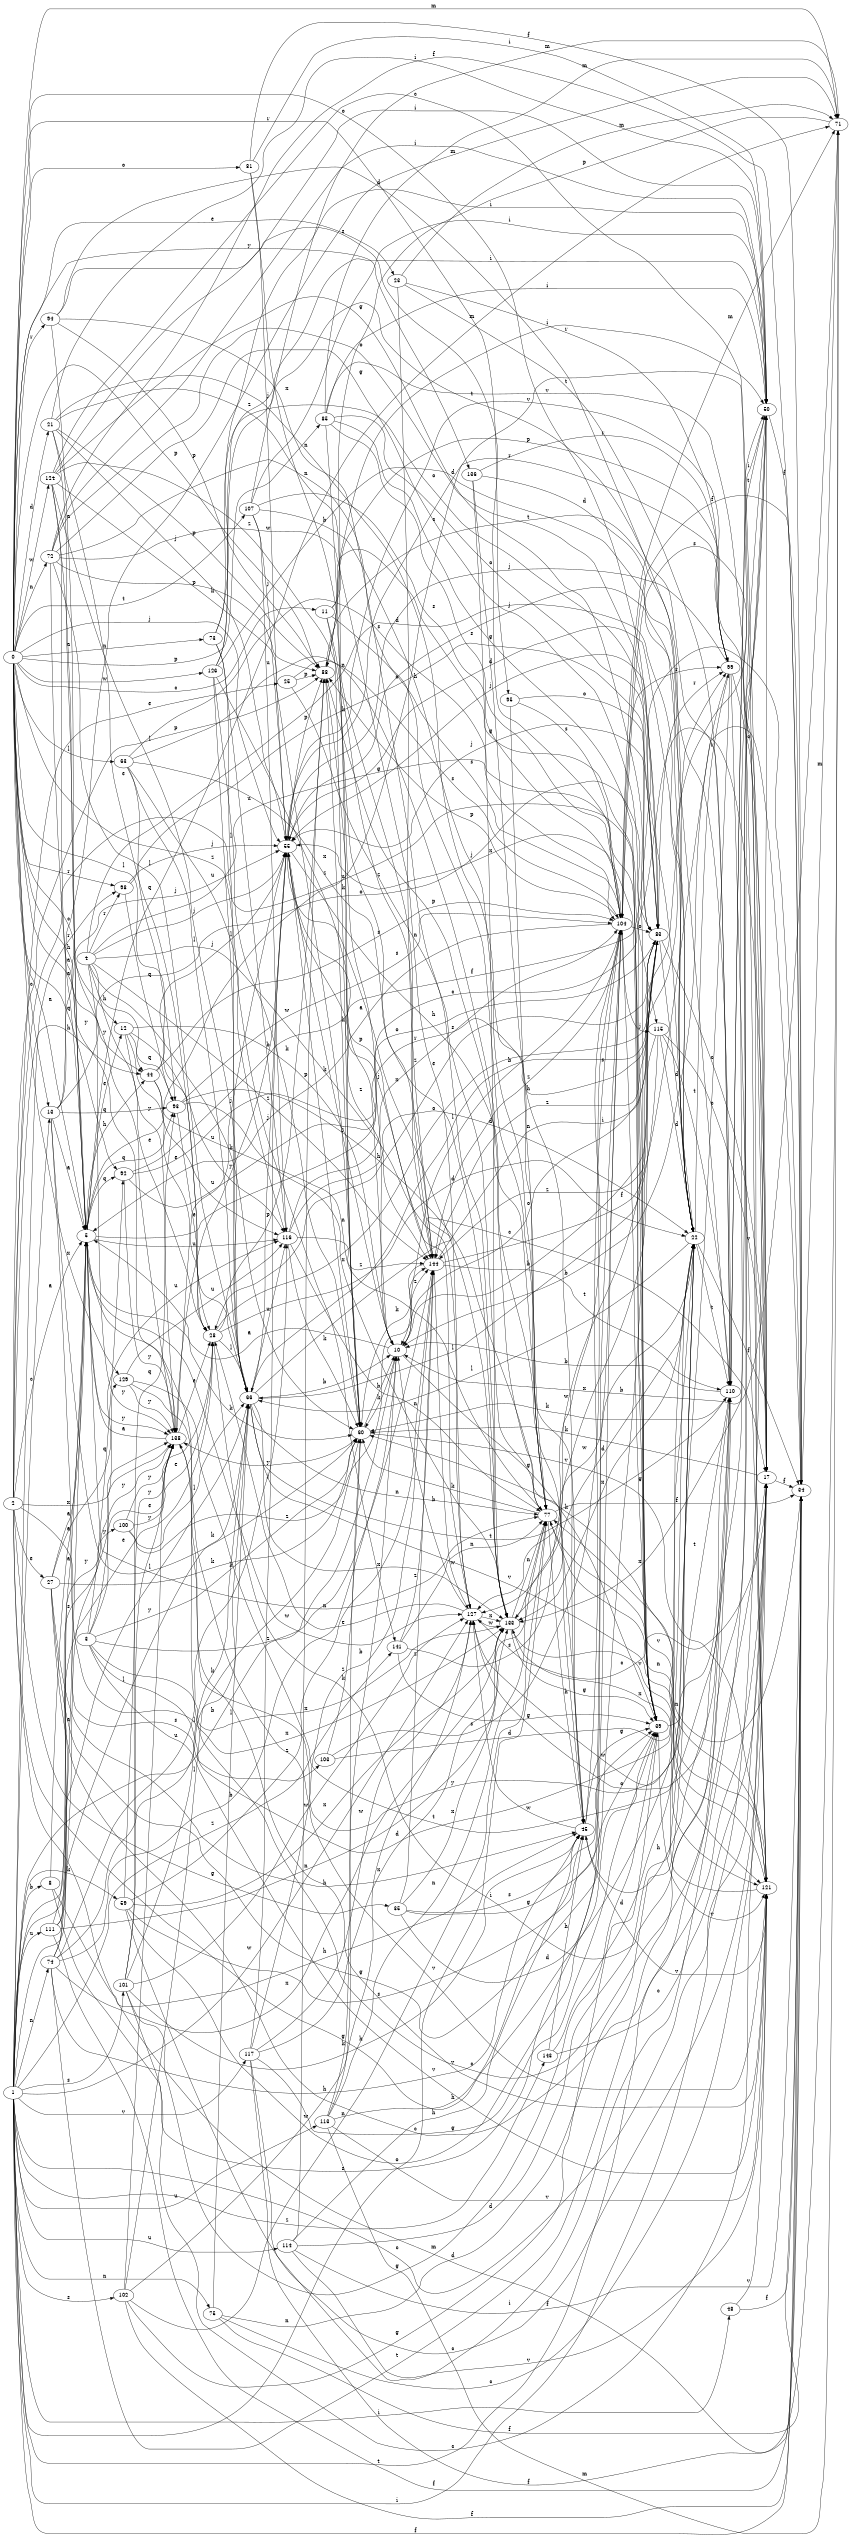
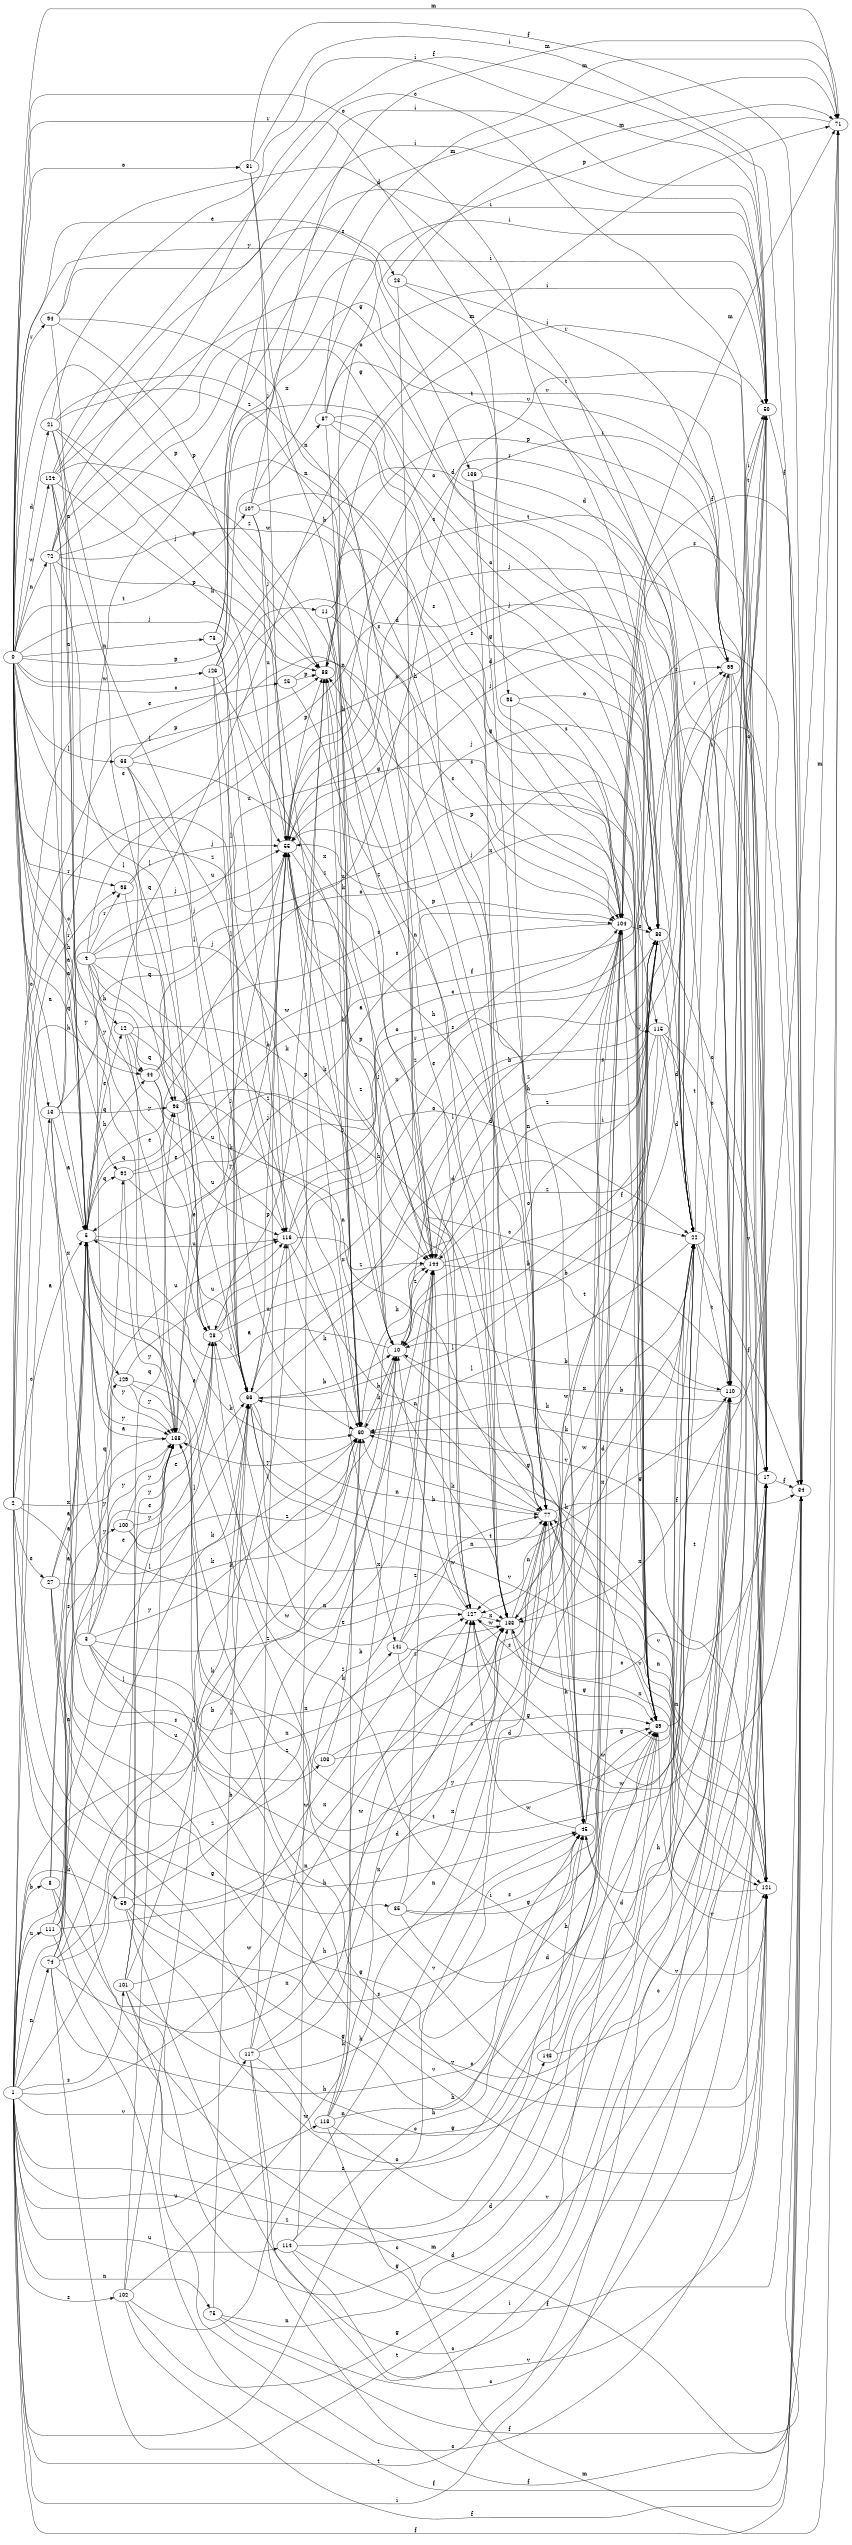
  strict digraph {
    fontname="DejaVu Serif"
    rankdir=LR
    node [fontname="DejaVu Serif"]
    edge [fontname="DejaVu Serif"]
    0
    5
    11
    12
    13
    21
    23
    44
    55
    63
    66
    71
    72
    73
    81
    83
-   85
+   85 [label=87]
    88
    92
    94
    95
    98
    107
    124
    126
    129
    136
    138
    141
    17
    77
    127
    60
    121
    93
    99
    116
    50
    39
    144
    104
    10
    28
    133
    110
    22
    45
    34
    1
    8
-   48
    59
    74
    75
    100
    101
    102
    111
    113
    114
    117
    143
    2
    25
    27
    35
    103
    115
    3
    4
    0 -> 5 [label=a]
    0 -> 11 [label=c]
    0 -> 12 [label=c]
    0 -> 13 [label=c]
    0 -> 21 [label=d]
    0 -> 23 [label=e]
    0 -> 44 [label=h]
    0 -> 55 [label=j]
    0 -> 63 [label=l]
    0 -> 66 [label=l]
    0 -> 71 [label=m]
    0 -> 72 [label=n]
    0 -> 73 [label=n]
    0 -> 81 [label=o]
    0 -> 83 [label=o]
    0 -> 85 [label=p]
    0 -> 88 [label=p]
    0 -> 92 [label=q]
    0 -> 94 [label=r]
    0 -> 95 [label=r]
    0 -> 98 [label=r]
    0 -> 107 [label=t]
    0 -> 124 [label=w]
    0 -> 126 [label=w]
    0 -> 129 [label=x]
    0 -> 136 [label=y]
    0 -> 138 [label=y]
    0 -> 141 [label=z]
    5 -> 12 [label=e]
    5 -> 44 [label=h]
    5 -> 71 [label=m]
    5 -> 92 [label=q]
    5 -> 138 [label=y]
    5 -> 17 [label=c]
    5 -> 77 [label=n]
    5 -> 127 [label=w]
    5 -> 60 [label=k]
    5 -> 121 [label=v]
    5 -> 93 [label=q]
    5 -> 99 [label=r]
    5 -> 116 [label=u]
    11 -> 60 [label=k]
    11 -> 50 [label=i]
    11 -> 39 [label=g]
    11 -> 144 [label=z]
    11 -> 104 [label=s]
    12 -> 138 [label=y]
    12 -> 93 [label=q]
    12 -> 116 [label=u]
    12 -> 10 [label=b]
    12 -> 28 [label=e]
    13 -> 5 [label=a]
    13 -> 55 [label=j]
    13 -> 71 [label=m]
    13 -> 83 [label=o]
    13 -> 60 [label=k]
    13 -> 93 [label=q]
    13 -> 133 [label=x]
    21 -> 5 [label=a]
    21 -> 55 [label=j]
    21 -> 88 [label=p]
    21 -> 77 [label=n]
    21 -> 50 [label=i]
    21 -> 144 [label=z]
    21 -> 28 [label=e]
    23 -> 71 [label=m]
    23 -> 99 [label=r]
    23 -> 144 [label=z]
    23 -> 110 [label=t]
    44 -> 55 [label=j]
    44 -> 77 [label=n]
    44 -> 116 [label=u]
    44 -> 104 [label=s]
    55 -> 88 [label=p]
    55 -> 138 [label=y]
    55 -> 60 [label=k]
    55 -> 121 [label=v]
    55 -> 99 [label=r]
    55 -> 144 [label=z]
    55 -> 133 [label=x]
    55 -> 22 [label=d]
    55 -> 45 [label=h]
    63 -> 66 [label=l]
    63 -> 77 [label=n]
    63 -> 93 [label=q]
    63 -> 116 [label=u]
    63 -> 104 [label=s]
    63 -> 133 [label=x]
    66 -> 55 [label=j]
    66 -> 17 [label=c]
    66 -> 77 [label=n]
    66 -> 121 [label=v]
    66 -> 116 [label=u]
    66 -> 10 [label=b]
    66 -> 133 [label=x]
    66 -> 110 [label=t]
    71 -> 88 [label=p]
    71 -> 10 [label=b]
    72 -> 5 [label=a]
    72 -> 66 [label=l]
    72 -> 83 [label=o]
    72 -> 88 [label=p]
    72 -> 77 [label=n]
    72 -> 127 [label=w]
    72 -> 50 [label=i]
    72 -> 39 [label=g]
    72 -> 34 [label=f]
    73 -> 66 [label=l]
    73 -> 83 [label=o]
    73 -> 116 [label=u]
    73 -> 50 [label=i]
    81 -> 55 [label=j]
    81 -> 50 [label=i]
    81 -> 10 [label=b]
    81 -> 34 [label=f]
    83 -> 55 [label=j]
    83 -> 66 [label=l]
    83 -> 17 [label=c]
    83 -> 127 [label=w]
    83 -> 99 [label=r]
    83 -> 144 [label=z]
    83 -> 10 [label=b]
    83 -> 28 [label=e]
    83 -> 133 [label=x]
    83 -> 22 [label=d]
    85 -> 71 [label=m]
    85 -> 83 [label=o]
    85 -> 60 [label=k]
    85 -> 121 [label=v]
    85 -> 50 [label=i]
    85 -> 39 [label=g]
    85 -> 104 [label=s]
    88 -> 60 [label=k]
    88 -> 110 [label=t]
    92 -> 83 [label=o]
    92 -> 138 [label=y]
    92 -> 17 [label=c]
    92 -> 34 [label=f]
    94 -> 5 [label=a]
    94 -> 88 [label=p]
    94 -> 104 [label=s]
    94 -> 133 [label=x]
    94 -> 22 [label=d]
    95 -> 83 [label=o]
    95 -> 77 [label=n]
    95 -> 104 [label=s]
    98 -> 55 [label=j]
    98 -> 83 [label=o]
    98 -> 93 [label=q]
    107 -> 55 [label=j]
    107 -> 71 [label=m]
    107 -> 116 [label=u]
    107 -> 50 [label=i]
    107 -> 104 [label=s]
    107 -> 45 [label=h]
    124 -> 5 [label=a]
    124 -> 66 [label=l]
    124 -> 138 [label=y]
    124 -> 17 [label=c]
    124 -> 60 [label=k]
    124 -> 50 [label=i]
    124 -> 39 [label=g]
    124 -> 144 [label=z]
    126 -> 66 [label=l]
    126 -> 60 [label=k]
    126 -> 50 [label=i]
    126 -> 144 [label=z]
    126 -> 110 [label=t]
    126 -> 22 [label=d]
    129 -> 138 [label=y]
    129 -> 121 [label=v]
    129 -> 116 [label=u]
    129 -> 110 [label=t]
    136 -> 99 [label=r]
    136 -> 133 [label=x]
    136 -> 22 [label=d]
    136 -> 45 [label=h]
    138 -> 5 [label=a]
    138 -> 55 [label=j]
    138 -> 17 [label=c]
    138 -> 28 [label=e]
    141 -> 77 [label=n]
    141 -> 39 [label=g]
    141 -> 144 [label=z]
    141 -> 104 [label=s]
    17 -> 60 [label=k]
    17 -> 104 [label=s]
    17 -> 34 [label=f]
    77 -> 88 [label=p]
    77 -> 60 [label=k]
    77 -> 121 [label=v]
    77 -> 45 [label=h]
    77 -> 34 [label=f]
    127 -> 55 [label=j]
    127 -> 17 [label=c]
    127 -> 10 [label=b]
    127 -> 28 [label=e]
    127 -> 133 [label=x]
    60 -> 138 [label=y]
    60 -> 121 [label=v]
    60 -> 10 [label=b]
    121 -> 77 [label=n]
    121 -> 60 [label=k]
    121 -> 133 [label=x]
    93 -> 104 [label=s]
    93 -> 28 [label=e]
    93 -> 133 [label=x]
    93 -> 45 [label=h]
    99 -> 55 [label=j]
    99 -> 88 [label=p]
    99 -> 138 [label=y]
    99 -> 17 [label=c]
    99 -> 121 [label=v]
    99 -> 10 [label=b]
    116 -> 77 [label=n]
    116 -> 60 [label=k]
    116 -> 144 [label=z]
    116 -> 104 [label=s]
    116 -> 22 [label=d]
-   50 -> 127 [label=o]
+   50 -> 127 [label=w]
    50 -> 133 [label=x]
    50 -> 110 [label=t]
    50 -> 34 [label=f]
    39 -> 55 [label=j]
    39 -> 121 [label=v]
    39 -> 110 [label=t]
    144 -> 127 [label=w]
    144 -> 60 [label=k]
    144 -> 50 [label=i]
    144 -> 110 [label=t]
    144 -> 34 [label=f]
    104 -> 5 [label=a]
    104 -> 71 [label=m]
    104 -> 83 [label=o]
    104 -> 88 [label=p]
    104 -> 99 [label=r]
    104 -> 39 [label=g]
    104 -> 144 [label=z]
    104 -> 10 [label=b]
    104 -> 34 [label=f]
    104 -> 115 [label=j]
    10 -> 5 [label=a]
    10 -> 55 [label=j]
    10 -> 83 [label=o]
    10 -> 88 [label=p]
    10 -> 60 [label=k]
    10 -> 39 [label=g]
    10 -> 144 [label=z]
    28 -> 66 [label=l]
    28 -> 83 [label=o]
    28 -> 88 [label=p]
    28 -> 50 [label=i]
    28 -> 22 [label=d]
    133 -> 77 [label=n]
    133 -> 127 [label=w]
    133 -> 121 [label=v]
    133 -> 39 [label=g]
    133 -> 22 [label=d]
    110 -> 55 [label=j]
    110 -> 127 [label=w]
    110 -> 60 [label=k]
    110 -> 50 [label=i]
    110 -> 10 [label=b]
    110 -> 45 [label=h]
    22 -> 55 [label=j]
    22 -> 66 [label=l]
    22 -> 127 [label=w]
    22 -> 99 [label=r]
    22 -> 133 [label=x]
    22 -> 110 [label=t]
    22 -> 34 [label=f]
    45 -> 127 [label=w]
    45 -> 121 [label=v]
    45 -> 39 [label=g]
    45 -> 104 [label=s]
    34 -> 71 [label=m]
    34 -> 77 [label=n]
    1 -> 13 [label=c]
    1 -> 66 [label=l]
    1 -> 98 [label=r]
-   1 -> 138 [label=y]
+   8 -> 138 [label=y]
    1 -> 141 [label=z]
    1 -> 17 [label=c]
    1 -> 77 [label=n]
    1 -> 127 [label=w]
    1 -> 50 [label=i]
    1 -> 10 [label=b]
    1 -> 110 [label=t]
    1 -> 34 [label=f]
    1 -> 8 [label=b]
-   1 -> 48 [label=i]
    1 -> 59 [label=k]
    1 -> 74 [label=n]
    1 -> 75 [label=n]
    1 -> 100 [label=s]
    1 -> 101 [label=s]
    1 -> 102 [label=s]
    1 -> 111 [label=u]
    1 -> 113 [label=u]
    1 -> 114 [label=u]
    1 -> 117 [label=v]
    1 -> 143 [label=z]
    8 -> 5 [label=a]
    8 -> 104 [label=s]
    8 -> 45 [label=h]
-   48 -> 121 [label=v]
-   48 -> 34 [label=f]
    59 -> 83 [label=o]
    59 -> 138 [label=y]
    59 -> 17 [label=c]
    59 -> 144 [label=z]
    59 -> 104 [label=s]
    59 -> 133 [label=x]
    74 -> 5 [label=a]
    74 -> 138 [label=y]
    74 -> 60 [label=k]
    74 -> 116 [label=u]
    74 -> 10 [label=b]
    74 -> 133 [label=x]
    74 -> 110 [label=t]
    74 -> 45 [label=h]
    75 -> 66 [label=l]
    75 -> 17 [label=c]
    75 -> 22 [label=d]
    75 -> 34 [label=f]
    100 -> 66 [label=l]
    100 -> 138 [label=y]
    100 -> 144 [label=z]
    100 -> 28 [label=e]
    101 -> 66 [label=l]
    101 -> 138 [label=y]
    101 -> 17 [label=c]
    101 -> 127 [label=w]
    101 -> 93 [label=q]
    101 -> 39 [label=g]
    101 -> 45 [label=h]
    102 -> 66 [label=l]
    102 -> 138 [label=y]
    102 -> 77 [label=n]
    102 -> 127 [label=w]
    102 -> 39 [label=g]
    102 -> 34 [label=f]
    111 -> 5 [label=a]
    111 -> 66 [label=l]
    111 -> 77 [label=n]
    111 -> 28 [label=e]
    111 -> 34 [label=f]
    113 -> 71 [label=m]
    113 -> 77 [label=n]
    113 -> 60 [label=k]
    113 -> 121 [label=v]
    113 -> 10 [label=b]
    113 -> 45 [label=h]
    114 -> 88 [label=p]
    114 -> 121 [label=v]
    114 -> 22 [label=d]
    114 -> 45 [label=h]
    114 -> 34 [label=f]
    117 -> 55 [label=j]
    117 -> 127 [label=w]
    117 -> 50 [label=i]
    117 -> 39 [label=g]
    117 -> 144 [label=z]
    117 -> 133 [label=x]
    117 -> 34 [label=f]
    143 -> 17 [label=c]
    143 -> 22 [label=d]
    143 -> 45 [label=h]
    2 -> 5 [label=a]
    2 -> 44 [label=h]
    2 -> 71 [label=m]
    2 -> 88 [label=p]
    2 -> 129 [label=x]
    2 -> 39 [label=g]
    2 -> 25 [label=e]
    2 -> 27 [label=e]
    2 -> 35 [label=g]
    2 -> 103 [label=s]
    2 -> 115 [label=u]
    25 -> 88 [label=p]
    25 -> 77 [label=n]
    25 -> 104 [label=s]
    27 -> 5 [label=a]
    27 -> 17 [label=c]
    27 -> 60 [label=k]
    27 -> 116 [label=u]
    27 -> 39 [label=g]
    27 -> 45 [label=h]
    35 -> 39 [label=g]
    35 -> 144 [label=z]
    35 -> 104 [label=s]
    35 -> 133 [label=x]
    35 -> 22 [label=d]
    103 -> 60 [label=k]
    103 -> 104 [label=s]
    103 -> 22 [label=d]
    115 -> 66 [label=l]
    115 -> 17 [label=c]
    115 -> 144 [label=z]
    115 -> 110 [label=t]
    115 -> 22 [label=d]
    3 -> 92 [label=q]
    3 -> 138 [label=y]
    3 -> 60 [label=k]
    3 -> 121 [label=v]
    3 -> 144 [label=z]
    3 -> 28 [label=e]
    3 -> 133 [label=x]
    3 -> 22 [label=d]
    4 -> 44 [label=h]
    4 -> 55 [label=j]
    4 -> 98 [label=r]
    4 -> 138 [label=y]
    4 -> 127 [label=w]
    4 -> 60 [label=k]
    4 -> 39 [label=g]
    4 -> 144 [label=z]
    4 -> 28 [label=e]
    4 -> 22 [label=d]
  }
